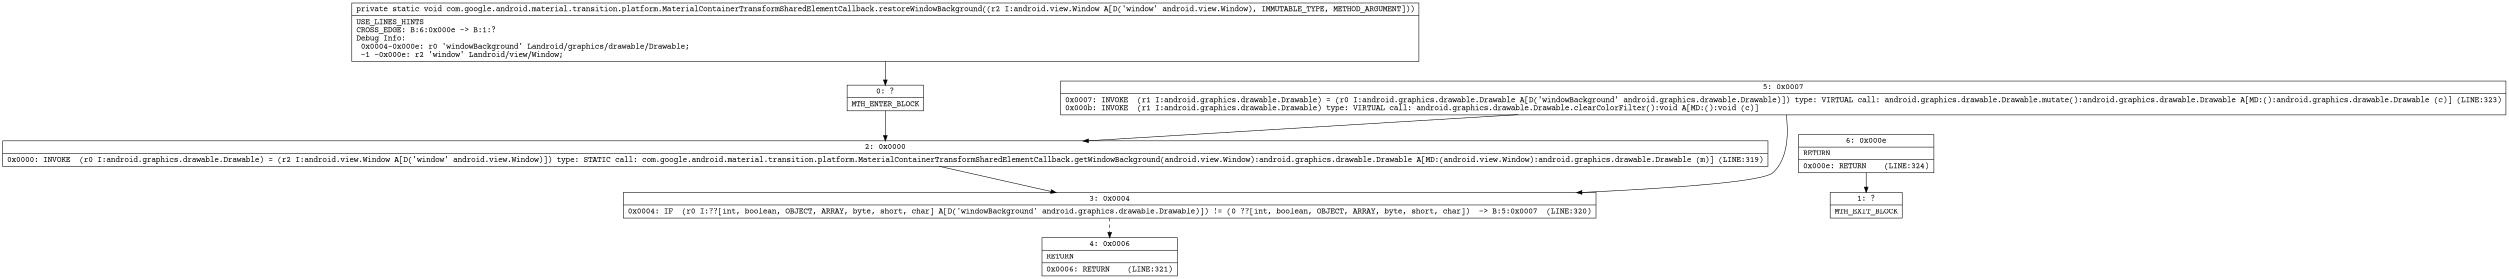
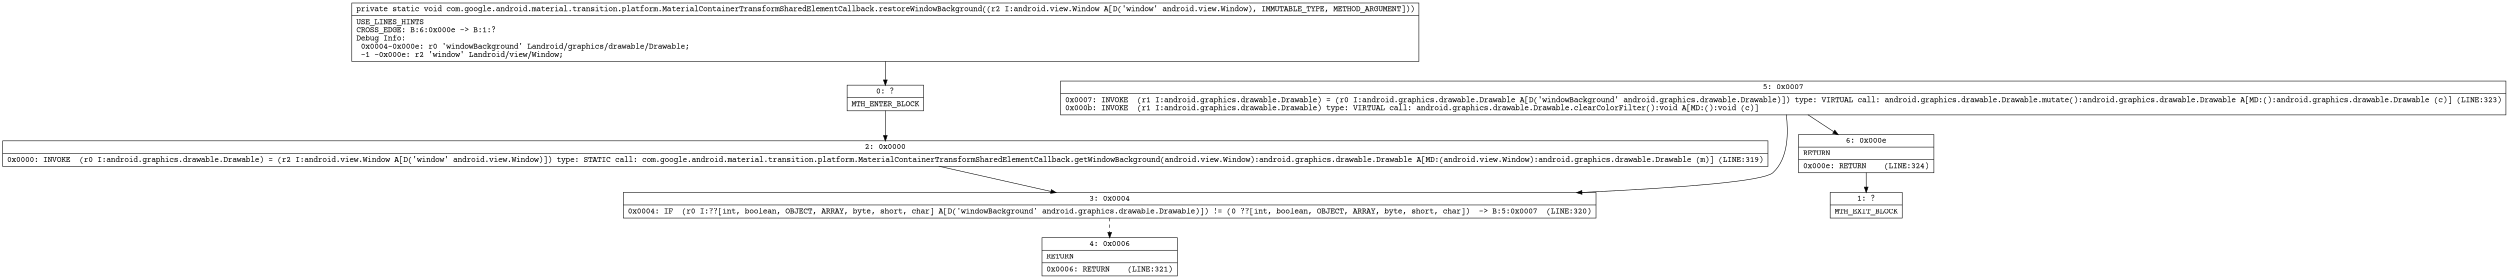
  digraph {
    fontname="Courier Prime"
    node [fontname="Courier Prime" shape=record]
    edge [fontname="Courier Prime"]
    n1 [label="{0\:\ ?|MTH_ENTER_BLOCK\l}"]
    n2 [label="{2\:\ 0x0000|0x0000: INVOKE  (r0 I:android.graphics.drawable.Drawable) = (r2 I:android.view.Window A[D('window' android.view.Window)]) type: STATIC call: com.google.android.material.transition.platform.MaterialContainerTransformSharedElementCallback.getWindowBackground(android.view.Window):android.graphics.drawable.Drawable A[MD:(android.view.Window):android.graphics.drawable.Drawable (m)] (LINE:319)\l}"]
    n3 [label="{3\:\ 0x0004|0x0004: IF  (r0 I:??[int, boolean, OBJECT, ARRAY, byte, short, char] A[D('windowBackground' android.graphics.drawable.Drawable)]) != (0 ??[int, boolean, OBJECT, ARRAY, byte, short, char])  \-\> B:5:0x0007  (LINE:320)\l}"]
    n4 [label="{4\:\ 0x0006|RETURN\l|0x0006: RETURN    (LINE:321)\l}"]
    n5 [label="{5\:\ 0x0007|0x0007: INVOKE  (r1 I:android.graphics.drawable.Drawable) = (r0 I:android.graphics.drawable.Drawable A[D('windowBackground' android.graphics.drawable.Drawable)]) type: VIRTUAL call: android.graphics.drawable.Drawable.mutate():android.graphics.drawable.Drawable A[MD:():android.graphics.drawable.Drawable (c)] (LINE:323)\l0x000b: INVOKE  (r1 I:android.graphics.drawable.Drawable) type: VIRTUAL call: android.graphics.drawable.Drawable.clearColorFilter():void A[MD:():void (c)]\l}"]
    n6 [label="{6\:\ 0x000e|RETURN\l|0x000e: RETURN    (LINE:324)\l}"]
    n7 [label="{1\:\ ?|MTH_EXIT_BLOCK\l}"]
    n8 [label="{private static void com.google.android.material.transition.platform.MaterialContainerTransformSharedElementCallback.restoreWindowBackground((r2 I:android.view.Window A[D('window' android.view.Window), IMMUTABLE_TYPE, METHOD_ARGUMENT]))  | USE_LINES_HINTS\lCROSS_EDGE: B:6:0x000e \-\> B:1:?\lDebug Info:\l  0x0004\-0x000e: r0 'windowBackground' Landroid\/graphics\/drawable\/Drawable;\l  \-1 \-0x000e: r2 'window' Landroid\/view\/Window;\l}"]
    n1 -> n2
    n2 -> n3
    n3 -> n4 [style=dashed]
    n5 -> n3
-   n5 -> n2
+   n5 -> n6
    n6 -> n7
    n8 -> n1
  }
